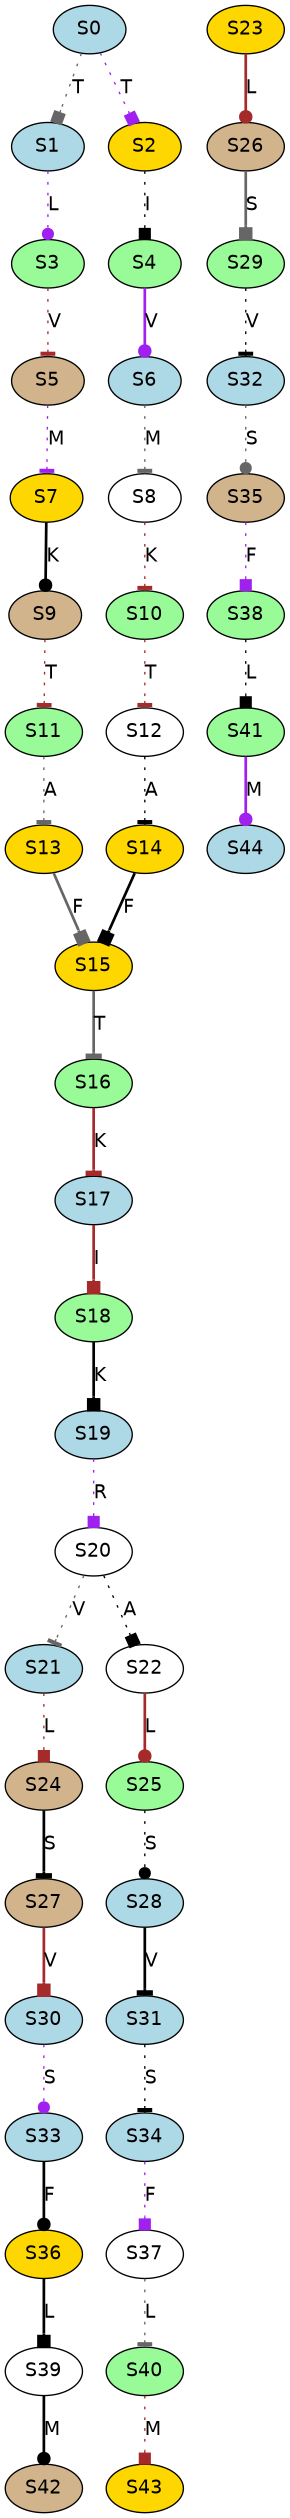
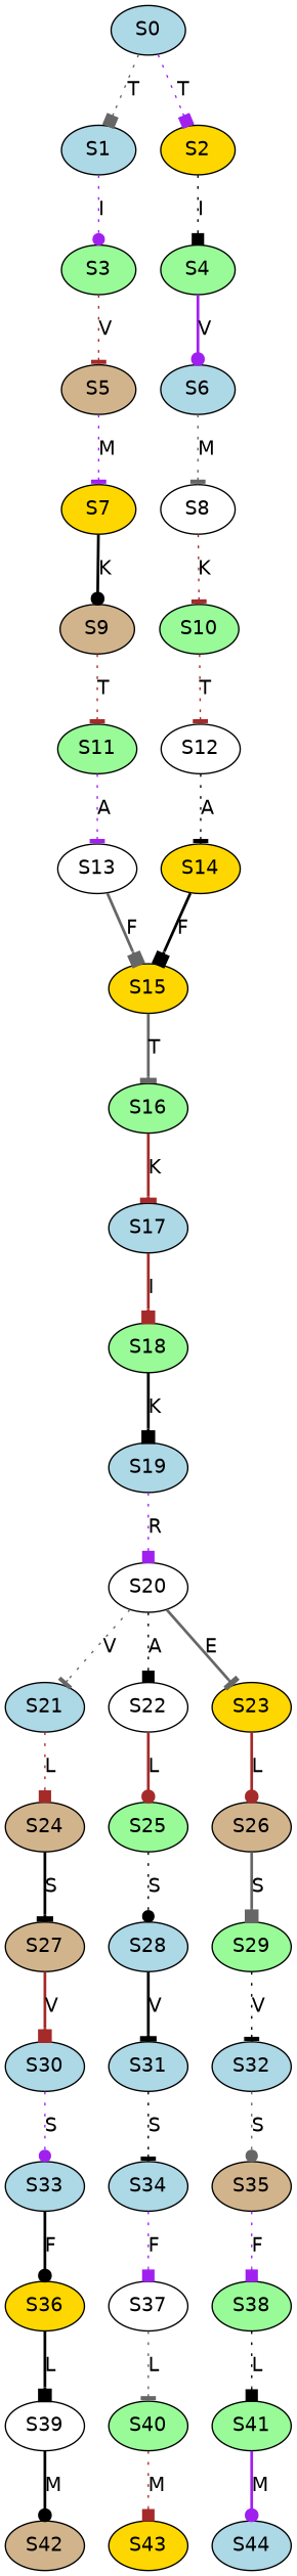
  strict digraph {
    fontname="DejaVu Sans"
    node [fillcolor=lightblue fontname="DejaVu Sans" style=filled]
    edge [arrowhead=box color=black fontname="DejaVu Sans" style=dotted]
    S0
    S1
    S2 [fillcolor=gold]
    S3 [fillcolor=palegreen]
    S4 [fillcolor=palegreen]
    S5 [fillcolor=tan]
    S6
    S7 [fillcolor=gold]
    S8 [fillcolor=white]
    S9 [fillcolor=tan]
    S10 [fillcolor=palegreen]
    S11 [fillcolor=palegreen]
    S12 [fillcolor=white]
-   S13 [fillcolor=gold]
+   S13 [fillcolor=white]
    S14 [fillcolor=gold]
    S15 [fillcolor=gold]
    S16 [fillcolor=palegreen]
    S17
    S18 [fillcolor=palegreen]
    S19
    S20 [fillcolor=white]
    S21
    S22 [fillcolor=white]
    S23 [fillcolor=gold]
    S24 [fillcolor=tan]
    S25 [fillcolor=palegreen]
    S26 [fillcolor=tan]
    S27 [fillcolor=tan]
    S28
    S29 [fillcolor=palegreen]
    S30
    S31
    S32
    S33
    S34
    S35 [fillcolor=tan]
    S36 [fillcolor=gold]
    S37 [fillcolor=white]
    S38 [fillcolor=palegreen]
    S39 [fillcolor=white]
    S40 [fillcolor=palegreen]
    S41 [fillcolor=palegreen]
    S42 [fillcolor=tan]
    S43 [fillcolor=gold]
    S44
    S0 -> S1 [color=gray40 label=T]
    S0 -> S2 [color=purple label=T]
-   S1 -> S3 [arrowhead=dot color=purple label=L]
+   S1 -> S3 [arrowhead=dot color=purple label=I]
    S2 -> S4 [label=I]
    S3 -> S5 [arrowhead=tee color=brown label=V]
    S4 -> S6 [arrowhead=dot color=purple label=V style=bold]
    S5 -> S7 [arrowhead=tee color=purple label=M]
    S6 -> S8 [arrowhead=tee color=gray40 label=M]
    S7 -> S9 [arrowhead=dot label=K style=bold]
    S8 -> S10 [arrowhead=tee color=brown label=K]
    S9 -> S11 [arrowhead=tee color=brown label=T]
    S10 -> S12 [arrowhead=tee color=brown label=T]
-   S11 -> S13 [arrowhead=tee color=gray40 label=A]
+   S11 -> S13 [arrowhead=tee color=purple label=A]
    S12 -> S14 [arrowhead=tee label=A]
    S13 -> S15 [color=gray40 label=F style=bold]
    S14 -> S15 [label=F style=bold]
    S15 -> S16 [arrowhead=tee color=gray40 label=T style=bold]
    S16 -> S17 [arrowhead=tee color=brown label=K style=bold]
    S17 -> S18 [color=brown label=I style=bold]
    S18 -> S19 [label=K style=bold]
    S19 -> S20 [color=purple label=R]
    S20 -> S21 [arrowhead=tee color=gray40 label=V]
    S20 -> S22 [label=A]
+   S20 -> S23 [arrowhead=tee color=gray40 label=E style=bold]
    S21 -> S24 [color=brown label=L]
    S22 -> S25 [arrowhead=dot color=brown label=L style=bold]
    S23 -> S26 [arrowhead=dot color=brown label=L style=bold]
    S24 -> S27 [arrowhead=tee label=S style=bold]
    S25 -> S28 [arrowhead=dot label=S]
    S26 -> S29 [color=gray40 label=S style=bold]
    S27 -> S30 [color=brown label=V style=bold]
    S28 -> S31 [arrowhead=tee label=V style=bold]
    S29 -> S32 [arrowhead=tee label=V]
    S30 -> S33 [arrowhead=dot color=purple label=S]
    S31 -> S34 [arrowhead=tee label=S]
    S32 -> S35 [arrowhead=dot color=gray40 label=S]
    S33 -> S36 [arrowhead=dot label=F style=bold]
    S34 -> S37 [color=purple label=F]
    S35 -> S38 [color=purple label=F]
    S36 -> S39 [label=L style=bold]
    S37 -> S40 [arrowhead=tee color=gray40 label=L]
    S38 -> S41 [label=L]
    S39 -> S42 [arrowhead=dot label=M style=bold]
    S40 -> S43 [color=brown label=M]
    S41 -> S44 [arrowhead=dot color=purple label=M style=bold]
  }
